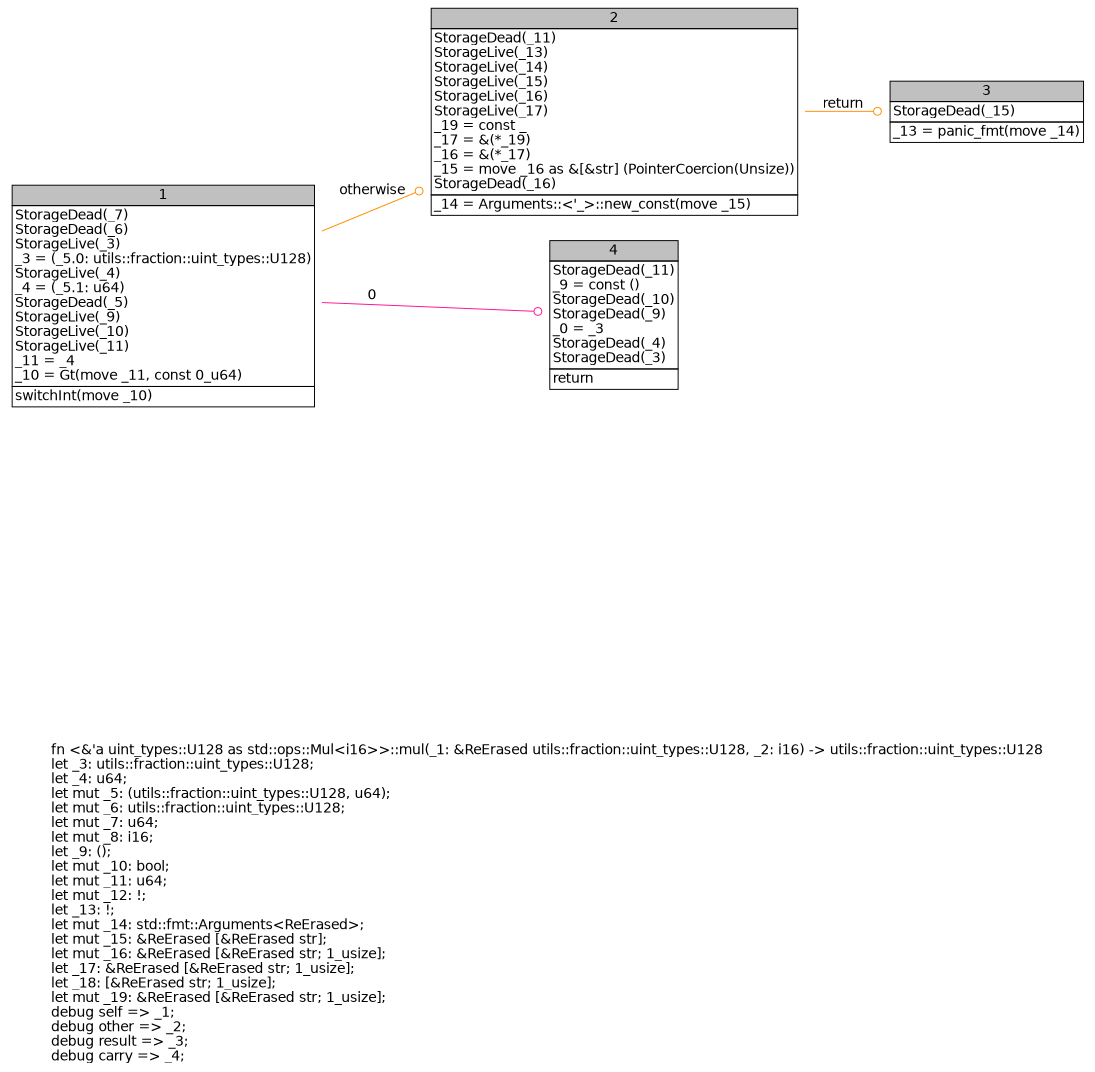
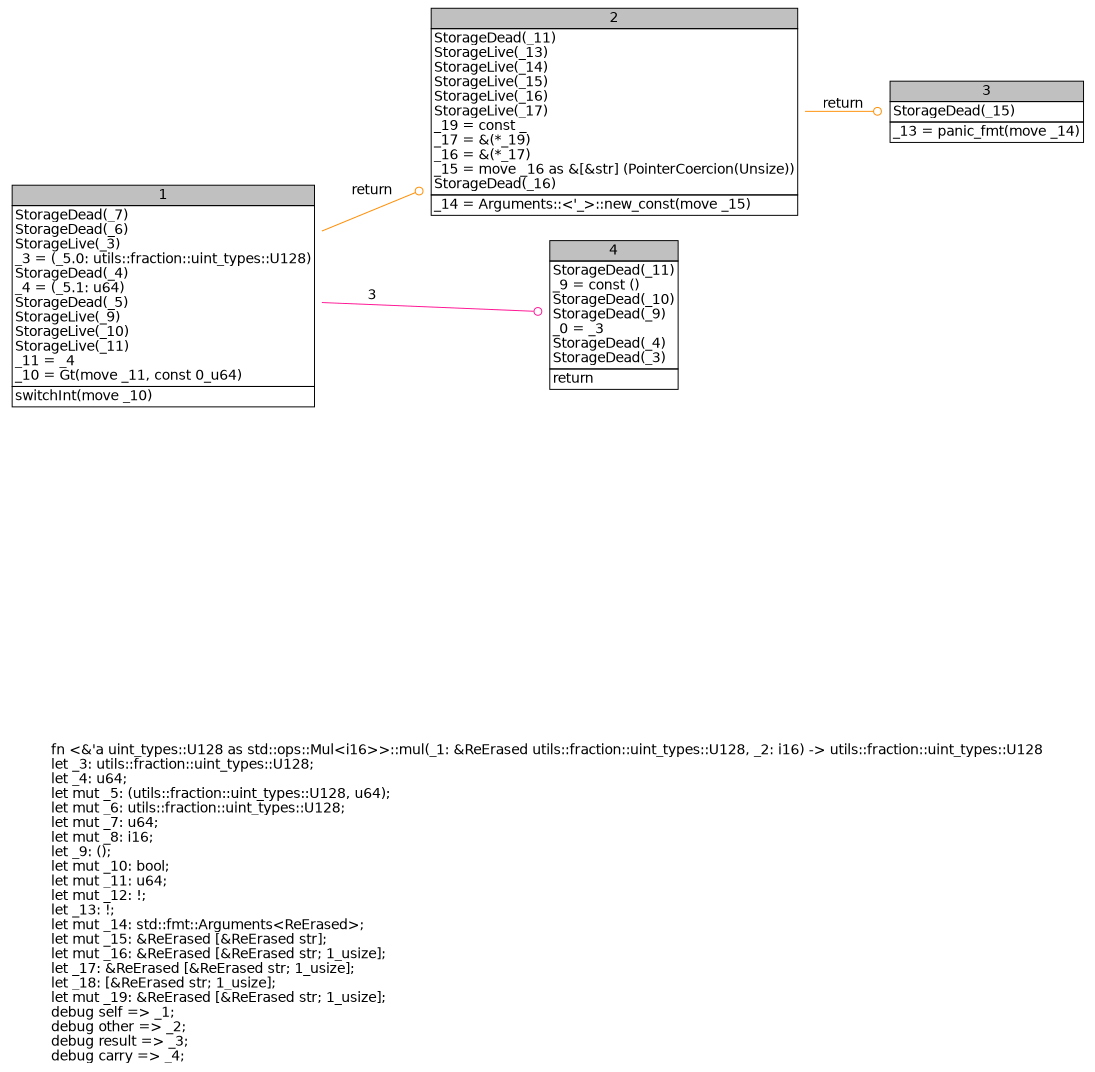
  digraph {
    fontname="DejaVu Sans"
    label=<fn &lt;&amp;'a uint_types::U128 as std::ops::Mul&lt;i16&gt;&gt;::mul(_1: &amp;ReErased utils::fraction::uint_types::U128, _2: i16) -&gt; utils::fraction::uint_types::U128<br align="left"/>let _3: utils::fraction::uint_types::U128;<br align="left"/>let _4: u64;<br align="left"/>let mut _5: (utils::fraction::uint_types::U128, u64);<br align="left"/>let mut _6: utils::fraction::uint_types::U128;<br align="left"/>let mut _7: u64;<br align="left"/>let mut _8: i16;<br align="left"/>let _9: ();<br align="left"/>let mut _10: bool;<br align="left"/>let mut _11: u64;<br align="left"/>let mut _12: !;<br align="left"/>let _13: !;<br align="left"/>let mut _14: std::fmt::Arguments&lt;ReErased&gt;;<br align="left"/>let mut _15: &amp;ReErased [&amp;ReErased str];<br align="left"/>let mut _16: &amp;ReErased [&amp;ReErased str; 1_usize];<br align="left"/>let _17: &amp;ReErased [&amp;ReErased str; 1_usize];<br align="left"/>let _18: [&amp;ReErased str; 1_usize];<br align="left"/>let mut _19: &amp;ReErased [&amp;ReErased str; 1_usize];<br align="left"/>debug self =&gt; _1;<br align="left"/>debug other =&gt; _2;<br align="left"/>debug result =&gt; _3;<br align="left"/>debug carry =&gt; _4;<br align="left"/>>
    rankdir=LR
    node [fontname="DejaVu Sans" shape=none]
    edge [arrowhead=odot color=darkorange fontname="DejaVu Sans"]
-   n1 [label=<<table border="0" cellborder="1" cellspacing="0"><tr><td bgcolor="gray" align="center" colspan="1">1</td></tr><tr><td align="left" balign="left">StorageDead(_7)<br/>StorageDead(_6)<br/>StorageLive(_3)<br/>_3 = (_5.0: utils::fraction::uint_types::U128)<br/>StorageLive(_4)<br/>_4 = (_5.1: u64)<br/>StorageDead(_5)<br/>StorageLive(_9)<br/>StorageLive(_10)<br/>StorageLive(_11)<br/>_11 = _4<br/>_10 = Gt(move _11, const 0_u64)<br/></td></tr><tr><td align="left">switchInt(move _10)</td></tr></table>>]
+   n1 [label=<<table border="0" cellborder="1" cellspacing="0"><tr><td bgcolor="gray" align="center" colspan="1">1</td></tr><tr><td align="left" balign="left">StorageDead(_7)<br/>StorageDead(_6)<br/>StorageLive(_3)<br/>_3 = (_5.0: utils::fraction::uint_types::U128)<br/>StorageDead(_4)<br/>_4 = (_5.1: u64)<br/>StorageDead(_5)<br/>StorageLive(_9)<br/>StorageLive(_10)<br/>StorageLive(_11)<br/>_11 = _4<br/>_10 = Gt(move _11, const 0_u64)<br/></td></tr><tr><td align="left">switchInt(move _10)</td></tr></table>>]
    n2 [label=<<table border="0" cellborder="1" cellspacing="0"><tr><td bgcolor="gray" align="center" colspan="1">2</td></tr><tr><td align="left" balign="left">StorageDead(_11)<br/>StorageLive(_13)<br/>StorageLive(_14)<br/>StorageLive(_15)<br/>StorageLive(_16)<br/>StorageLive(_17)<br/>_19 = const _<br/>_17 = &amp;(*_19)<br/>_16 = &amp;(*_17)<br/>_15 = move _16 as &amp;[&amp;str] (PointerCoercion(Unsize))<br/>StorageDead(_16)<br/></td></tr><tr><td align="left">_14 = Arguments::&lt;'_&gt;::new_const(move _15)</td></tr></table>>]
    n3 [label=<<table border="0" cellborder="1" cellspacing="0"><tr><td bgcolor="gray" align="center" colspan="1">4</td></tr><tr><td align="left" balign="left">StorageDead(_11)<br/>_9 = const ()<br/>StorageDead(_10)<br/>StorageDead(_9)<br/>_0 = _3<br/>StorageDead(_4)<br/>StorageDead(_3)<br/></td></tr><tr><td align="left">return</td></tr></table>>]
    n4 [label=<<table border="0" cellborder="1" cellspacing="0"><tr><td bgcolor="gray" align="center" colspan="1">3</td></tr><tr><td align="left" balign="left">StorageDead(_15)<br/></td></tr><tr><td align="left">_13 = panic_fmt(move _14)</td></tr></table>>]
-   n1 -> n2 [label=otherwise]
-   n1 -> n3 [color=deeppink label=0]
+   n1 -> n2 [label=return]
+   n1 -> n3 [color=deeppink label=3]
    n2 -> n4 [label=return]
  }
